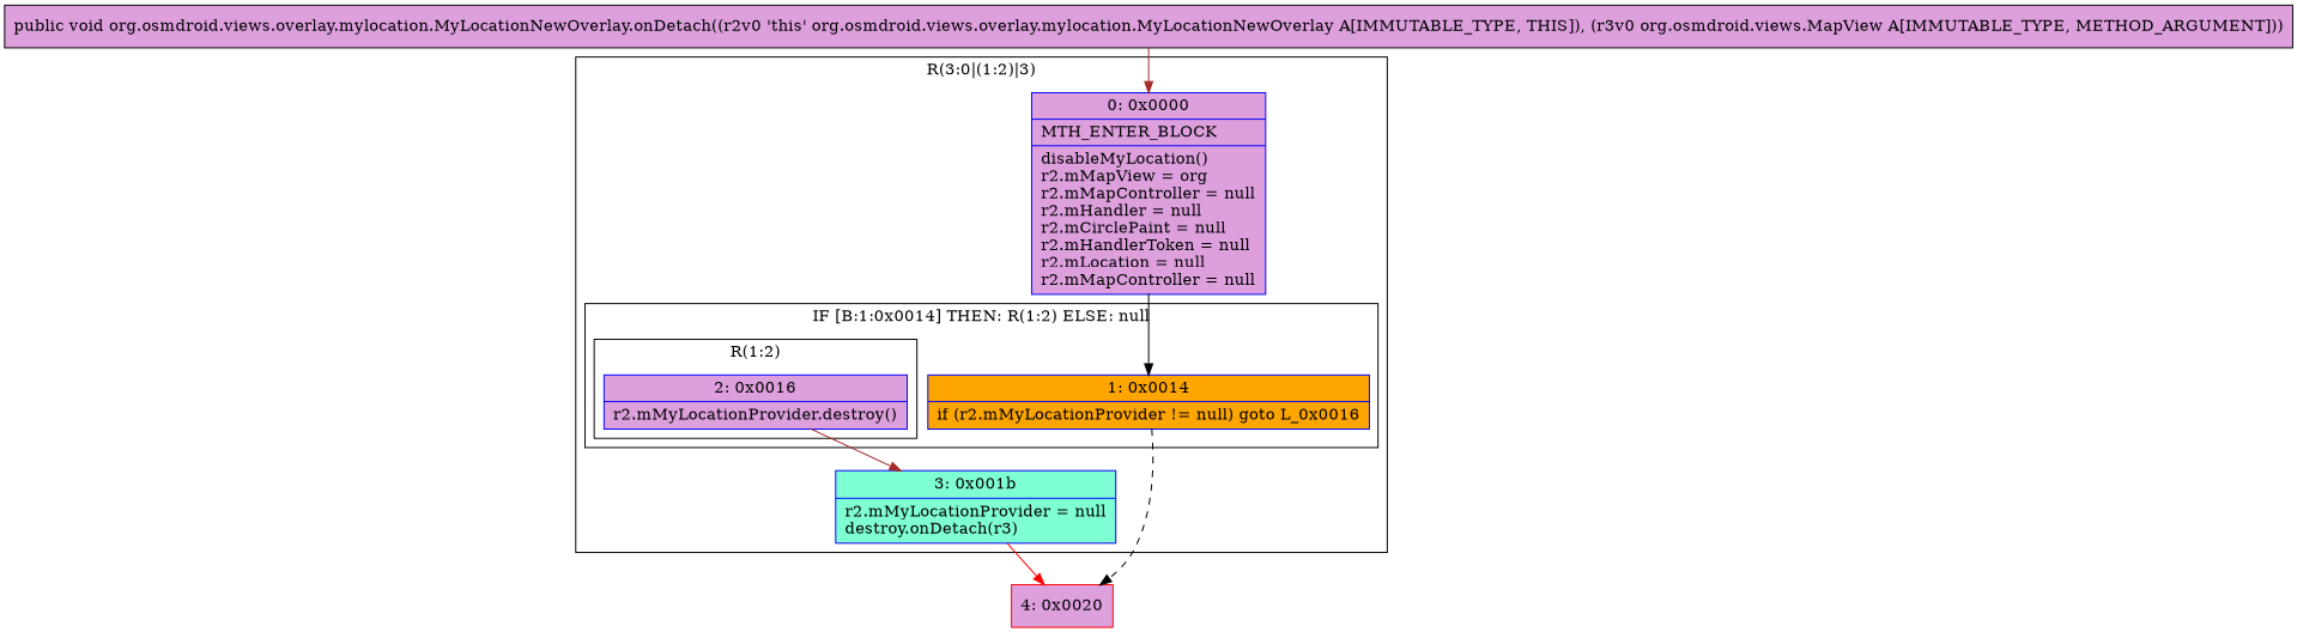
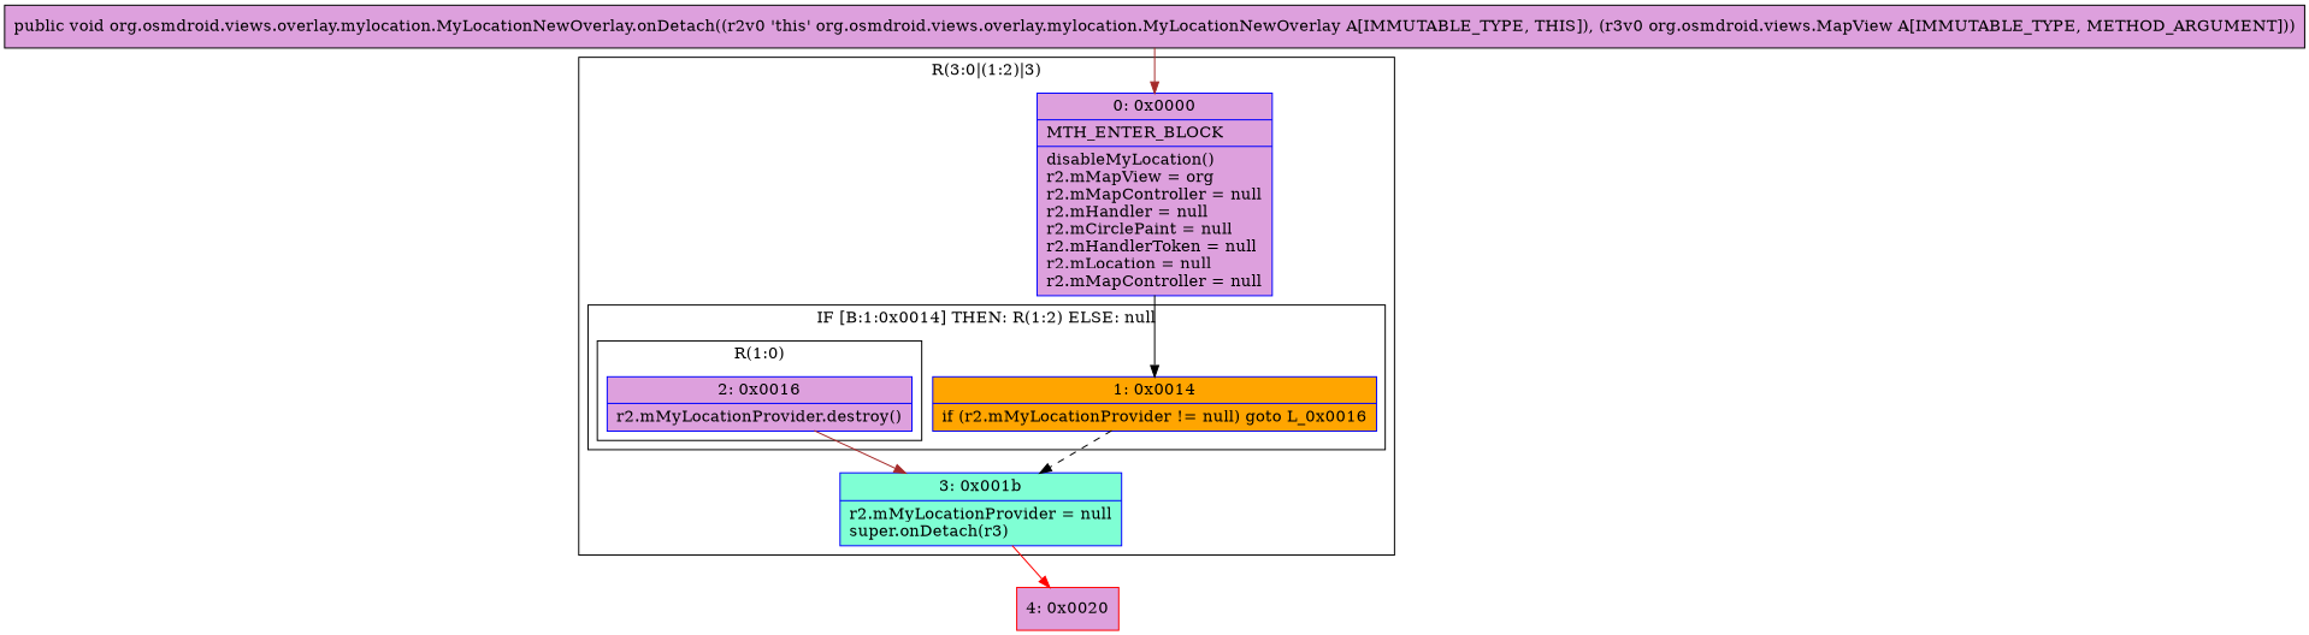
  digraph {
    node [color=blue fillcolor=plum shape=record style=filled]
    edge [color=brown]
    n1 [label="{2\:\ 0x0016|r2.mMyLocationProvider.destroy()\l}"]
    n2 [fillcolor=orange label="{1\:\ 0x0014|if (r2.mMyLocationProvider != null) goto L_0x0016\l}"]
    n3 [label="{0\:\ 0x0000|MTH_ENTER_BLOCK\l|disableMyLocation()\lr2.mMapView = org\lr2.mMapController = null\lr2.mHandler = null\lr2.mCirclePaint = null\lr2.mHandlerToken = null\lr2.mLocation = null\lr2.mMapController = null\l}"]
-   n4 [fillcolor=aquamarine label="{3\:\ 0x001b|r2.mMyLocationProvider = null\ldestroy.onDetach(r3)\l}"]
+   n4 [fillcolor=aquamarine label="{3\:\ 0x001b|r2.mMyLocationProvider = null\lsuper.onDetach(r3)\l}"]
    n5 [color=red label="{4\:\ 0x0020}"]
    n6 [label="{public void org.osmdroid.views.overlay.mylocation.MyLocationNewOverlay.onDetach((r2v0 'this' org.osmdroid.views.overlay.mylocation.MyLocationNewOverlay A[IMMUTABLE_TYPE, THIS]), (r3v0 org.osmdroid.views.MapView A[IMMUTABLE_TYPE, METHOD_ARGUMENT])) }" color=""]
    subgraph cluster_1 {
      label="R(3:0|(1:2)|3)"
      n3
      n4
      subgraph cluster_2 {
        label="IF [B:1:0x0014] THEN: R(1:2) ELSE: null"
        n2
        subgraph cluster_3 {
-         label="R(1:2)"
+         label="R(1:0)"
          n1
        }
      }
    }
    n1 -> n4
-   n2 -> n5 [color=black style=dashed]
+   n2 -> n4 [color=black style=dashed]
    n3 -> n2 [color=black]
    n4 -> n5 [color=red]
    n6 -> n3
  }
